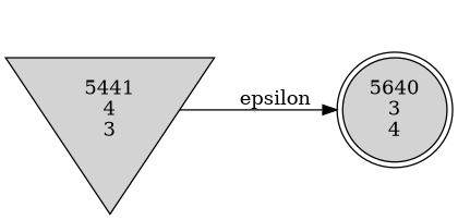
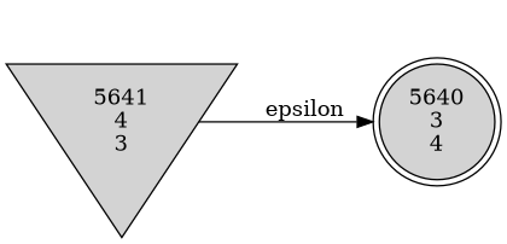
  digraph {
    rankdir=LR
    node [penwidth=1 style=filled]
-   n1 [label="5441\n4\n3" shape=invtriangle]
+   n1 [label="5641\n4\n3" shape=invtriangle]
    n2 [label="5640\n3\n4" shape=doublecircle]
    n1 -> n2 [label=epsilon]
  }
